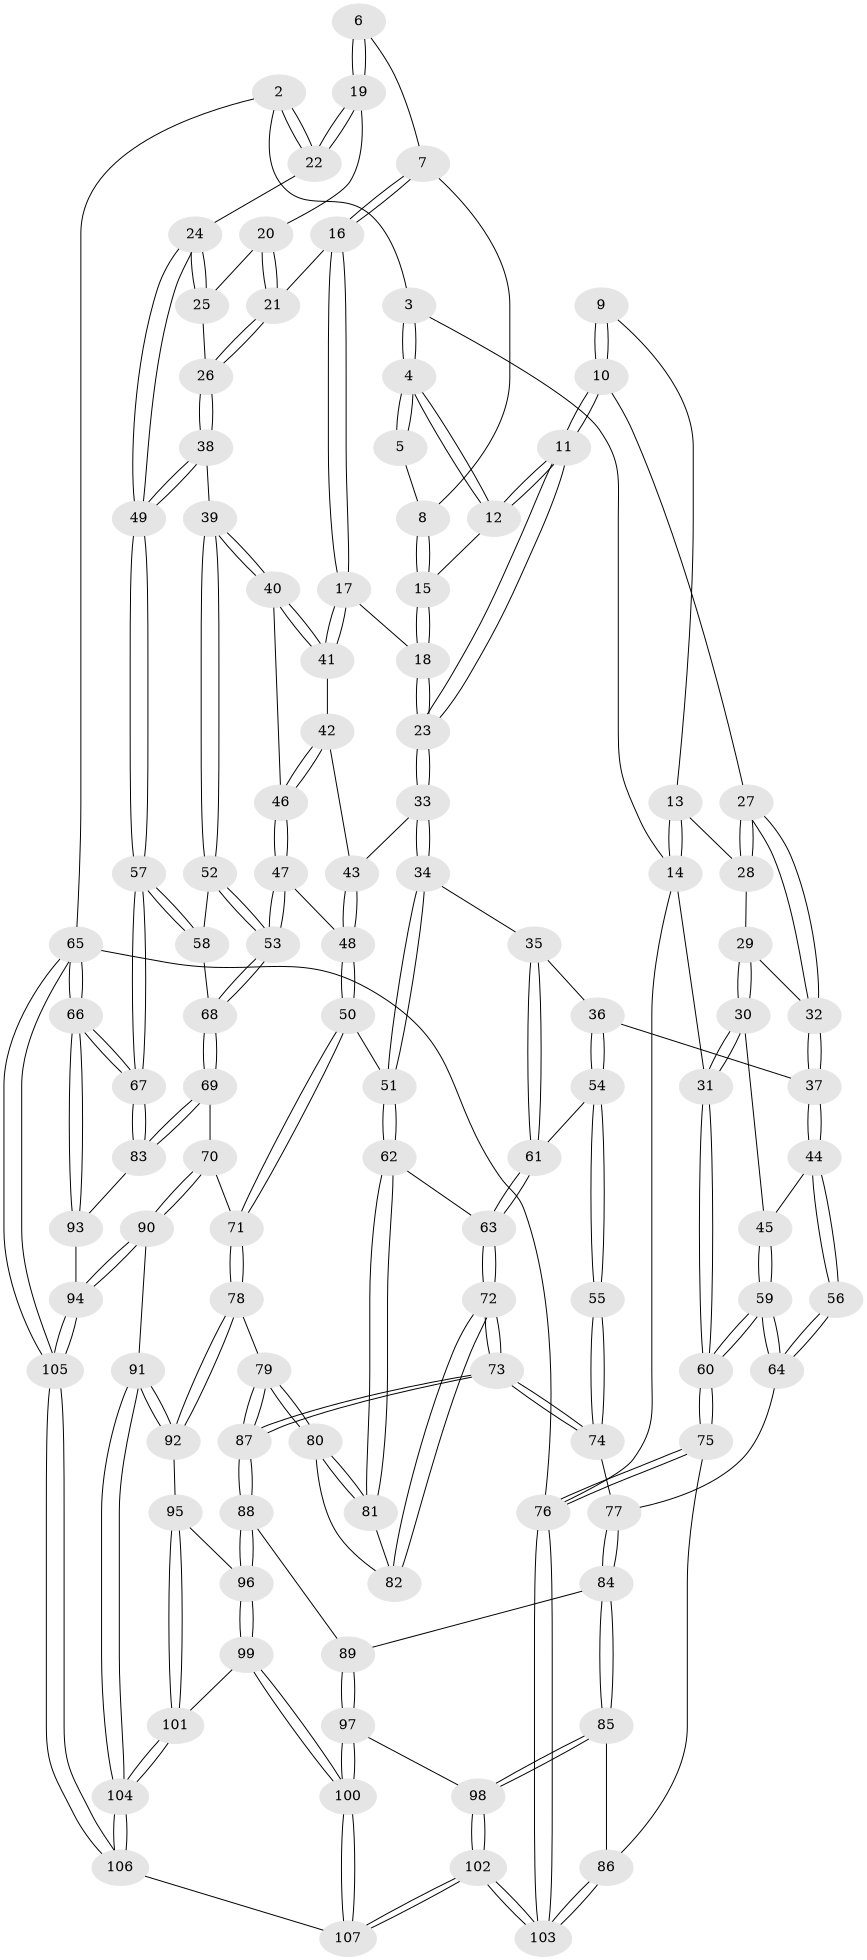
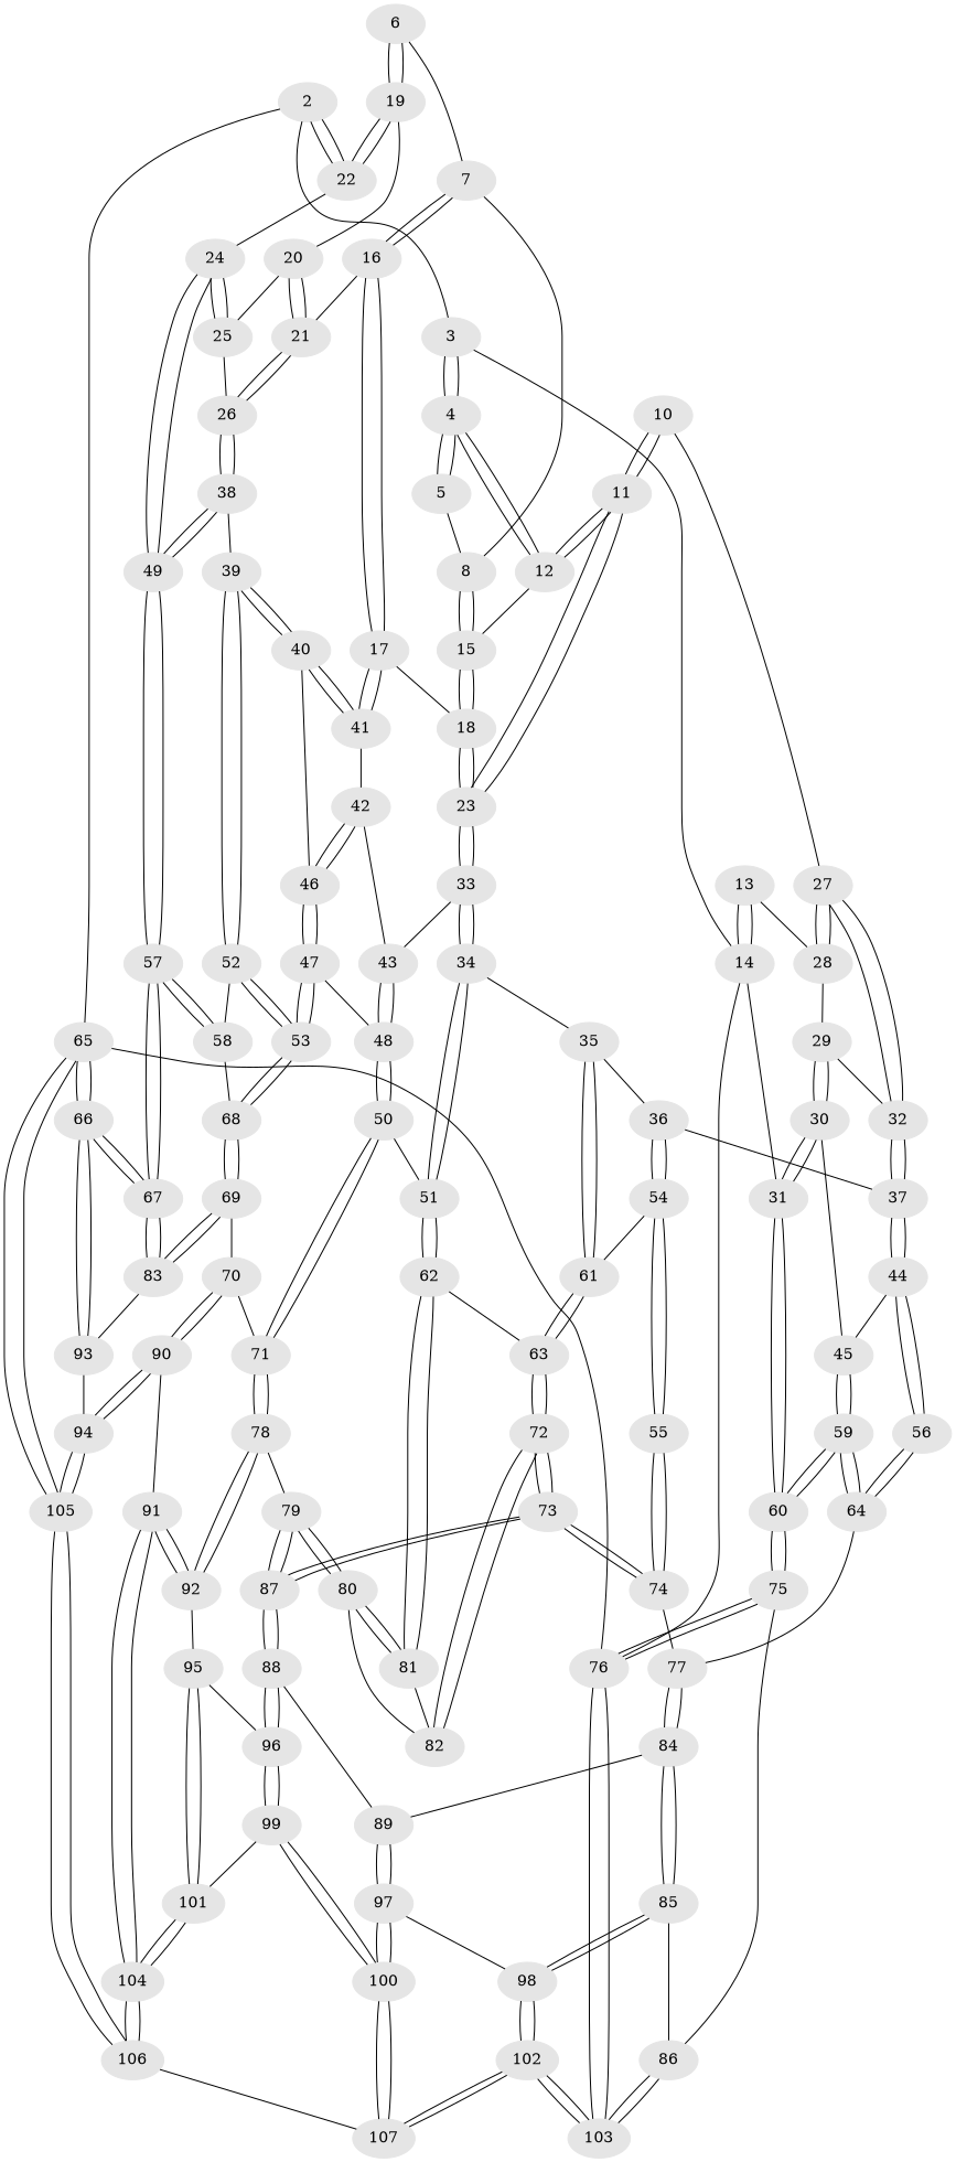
  graph {
    node [color=gray90 style=filled]
    2
    3
    22
    65
    6
    7
    19
    4
    14
    24
    76
    66
    105
    5
    12
    31
    8
    15
    16
    20
    17
    21
    18
-   9
    10
    13
    11
    27
    28
    23
    32
    33
    29
    60
    103
    41
    26
    42
    25
    38
    49
    34
    43
    57
    39
    37
    30
    45
    59
    75
    44
    35
    51
    48
    36
    61
    62
    54
    63
    55
    56
    40
    52
    46
    53
    58
    47
    50
    64
    68
    71
    67
    78
    81
    69
    74
    77
    83
    86
    72
    82
    73
    84
    93
    106
    94
    70
    90
    91
    79
    92
    87
    88
    85
    89
    80
    95
    98
    97
    102
    96
    99
    100
    104
    101
    107
    2 -- 3
    2 -- 22
    2 -- 22
    2 -- 65
    3 -- 4
    3 -- 4
    3 -- 14
    22 -- 24
    65 -- 76
    65 -- 66
    65 -- 66
    65 -- 105
    65 -- 105
    6 -- 7
    6 -- 19
    6 -- 19
    7 -- 8
    7 -- 16
    7 -- 16
    19 -- 22
    19 -- 22
    19 -- 20
    4 -- 5
    4 -- 5
    4 -- 12
    4 -- 12
    14 -- 76
    14 -- 31
    24 -- 25
    24 -- 25
    24 -- 49
    24 -- 49
    76 -- 103
    76 -- 103
    66 -- 67
    66 -- 67
    66 -- 93
    66 -- 93
    105 -- 106
    105 -- 106
    5 -- 8
    12 -- 15
    31 -- 60
    31 -- 60
    8 -- 15
    8 -- 15
    15 -- 18
    15 -- 18
    16 -- 17
    16 -- 17
    16 -- 21
    20 -- 21
    20 -- 21
    20 -- 25
    17 -- 18
    17 -- 41
    17 -- 41
    21 -- 26
    21 -- 26
    18 -- 23
    18 -- 23
-   9 -- 10
-   9 -- 10
-   9 -- 13
    10 -- 11
    10 -- 11
    10 -- 27
    13 -- 14
    13 -- 14
    13 -- 28
    11 -- 12
    11 -- 12
    11 -- 23
    11 -- 23
    27 -- 28
    27 -- 28
    27 -- 32
    27 -- 32
    28 -- 29
    23 -- 33
    23 -- 33
    32 -- 37
    32 -- 37
    33 -- 34
    33 -- 34
    33 -- 43
    29 -- 32
    29 -- 30
    29 -- 30
    60 -- 75
    60 -- 75
    41 -- 42
    26 -- 38
    26 -- 38
    42 -- 43
    42 -- 46
    42 -- 46
    25 -- 26
    38 -- 49
    38 -- 49
    38 -- 39
    49 -- 57
    49 -- 57
    34 -- 35
    34 -- 51
    34 -- 51
    43 -- 48
    43 -- 48
    57 -- 58
    57 -- 58
    57 -- 67
    57 -- 67
    39 -- 40
    39 -- 40
    39 -- 52
    39 -- 52
    37 -- 44
    37 -- 44
    30 -- 31
    30 -- 31
    30 -- 45
    45 -- 59
    45 -- 59
    59 -- 60
    59 -- 60
    59 -- 64
    59 -- 64
    75 -- 76
    75 -- 76
    75 -- 86
    44 -- 45
    44 -- 56
    44 -- 56
    35 -- 36
    35 -- 61
    35 -- 61
    51 -- 62
    51 -- 62
    48 -- 50
    48 -- 50
    36 -- 37
    36 -- 54
    36 -- 54
    61 -- 63
    61 -- 63
    62 -- 63
    62 -- 81
    62 -- 81
    54 -- 61
    54 -- 55
    54 -- 55
    63 -- 72
    63 -- 72
    55 -- 74
    55 -- 74
    56 -- 64
    56 -- 64
    40 -- 41
    40 -- 41
    40 -- 46
    52 -- 53
    52 -- 53
    52 -- 58
    46 -- 47
    46 -- 47
    53 -- 68
    53 -- 68
    58 -- 68
    47 -- 48
    47 -- 53
    47 -- 53
    50 -- 51
    50 -- 71
    50 -- 71
    64 -- 77
    68 -- 69
    68 -- 69
    71 -- 78
    71 -- 78
    67 -- 83
    67 -- 83
    78 -- 79
    78 -- 92
    78 -- 92
    81 -- 82
    69 -- 83
    69 -- 83
    69 -- 70
    74 -- 77
    77 -- 84
    77 -- 84
    83 -- 93
    86 -- 103
    86 -- 103
    72 -- 82
    72 -- 82
    72 -- 73
    72 -- 73
    73 -- 74
    73 -- 74
    73 -- 87
    73 -- 87
    84 -- 85
    84 -- 85
    84 -- 89
    93 -- 94
    106 -- 107
    94 -- 105
    94 -- 105
    70 -- 71
    70 -- 90
    70 -- 90
    90 -- 94
    90 -- 94
    90 -- 91
    91 -- 92
    91 -- 92
    91 -- 104
    91 -- 104
    79 -- 87
    79 -- 87
    79 -- 80
    79 -- 80
    92 -- 95
    87 -- 88
    87 -- 88
    88 -- 89
    88 -- 96
    88 -- 96
    85 -- 86
    85 -- 98
    85 -- 98
    89 -- 97
    89 -- 97
    80 -- 81
    80 -- 81
    80 -- 82
    95 -- 96
    95 -- 101
    95 -- 101
    98 -- 102
    98 -- 102
    97 -- 98
    97 -- 100
    97 -- 100
    102 -- 103
    102 -- 103
    102 -- 107
    102 -- 107
    96 -- 99
    96 -- 99
    99 -- 100
    99 -- 100
    99 -- 101
    100 -- 107
    100 -- 107
    104 -- 106
    104 -- 106
    101 -- 104
    101 -- 104
  }
